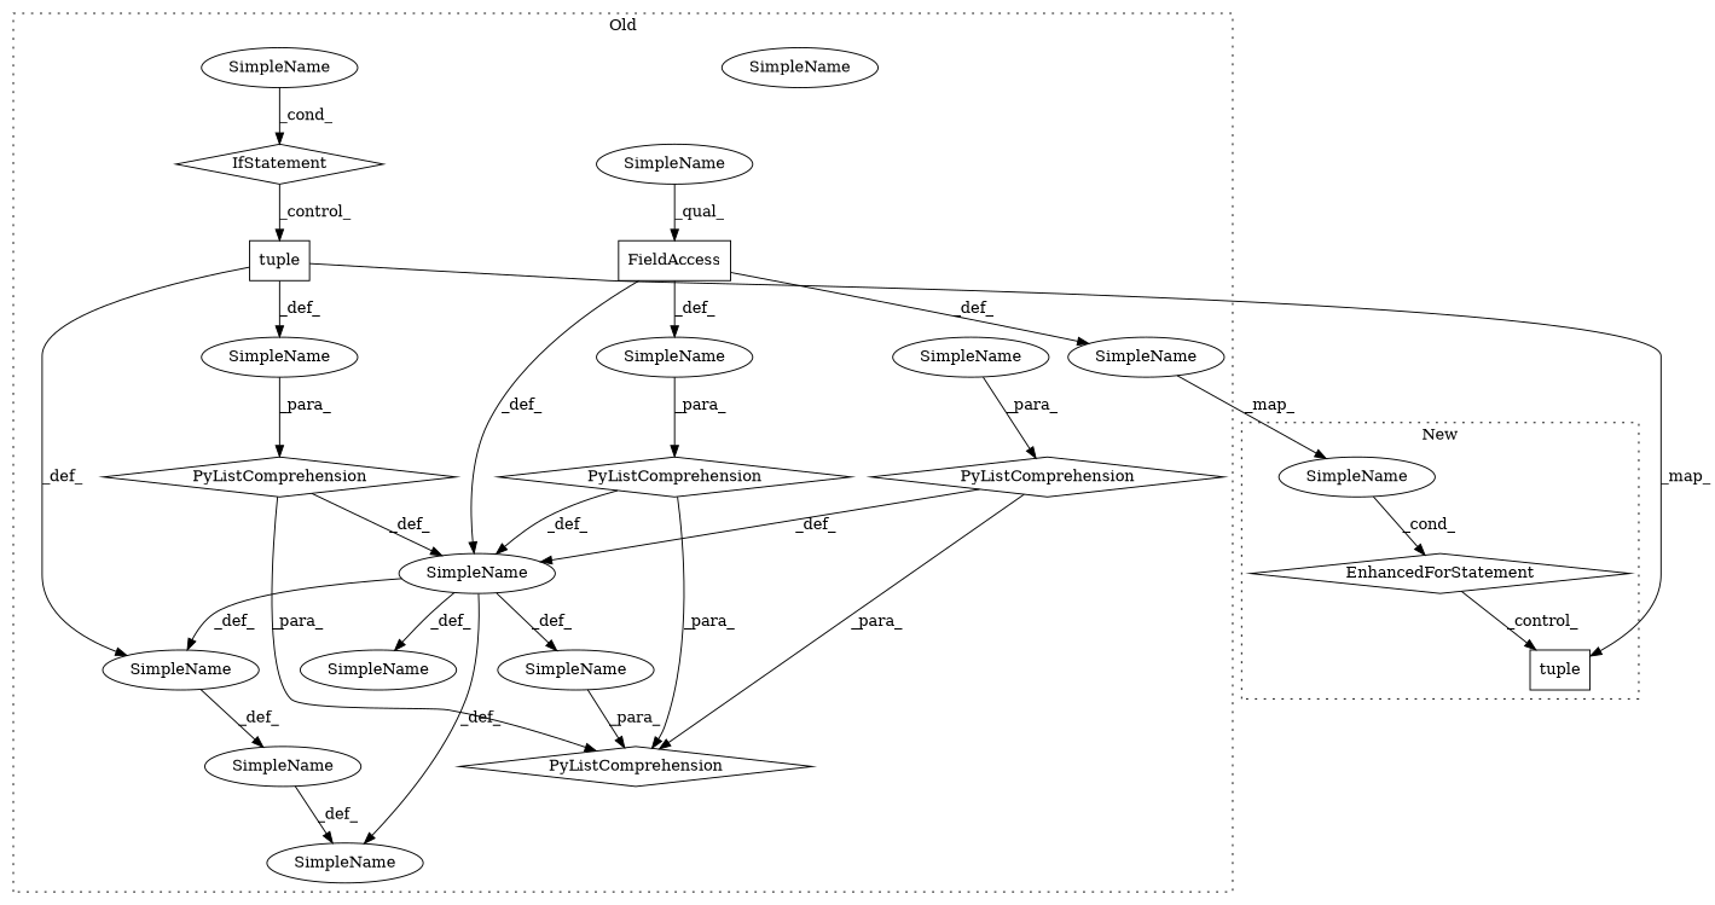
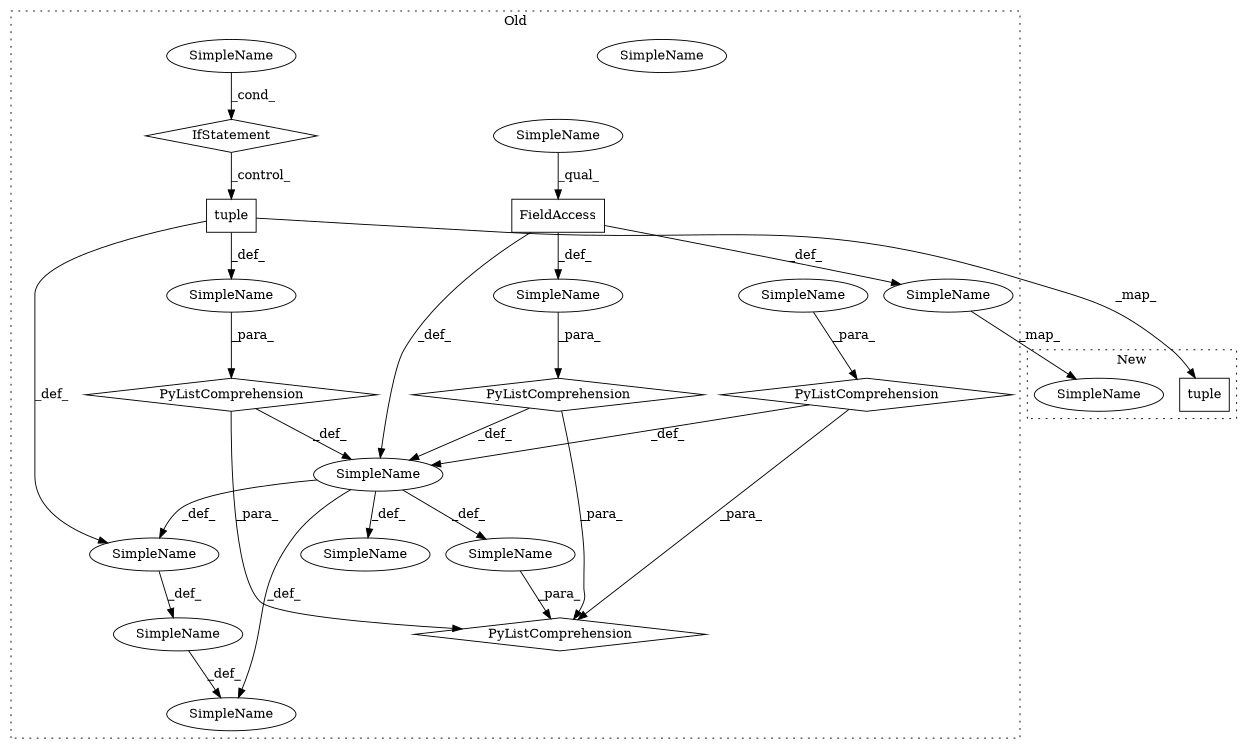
  digraph {
    fontname="DejaVu Serif"
    node [a=42 shape=ellipse fontname="DejaVu Serif"]
    edge [fontname="DejaVu Serif"]
    n1 [a=32 l="6,1" label=tuple s="1372,1387" shape=box]
    n2 [a=25 l=41 label=IfStatement s=1446 shape=diamond]
    n3 [l=3 label=SimpleName s=1717]
    n4 [label=SimpleName]
    n5 [label=SimpleName]
    n6 [l=5 label=SimpleName s=2063]
    n7 [l=11 label=SimpleName s=2077]
    n8 [label=SimpleName]
    n9 [a=109 l=208 label=PyListComprehension s=1945 shape=diamond]
    n10 [label=SimpleName]
    n11 [a=109 l=123 label=PyListComprehension s=1372 shape=diamond]
    n12 [l=9 label=SimpleName s=2045]
    n13 [a=109 l=134 label=PyListComprehension s=1787 shape=diamond]
    n14 [label=SimpleName]
    n15 [a=109 l=247 label=PyListComprehension s=1516 shape=diamond]
    n16 [label=SimpleName]
    n17 [a=22 l=23 label=FieldAccess s=1723 shape=box]
    n18 [l=10 label=SimpleName s=1723]
    n19 [l=10 label=SimpleName s=1723]
    n20 [l=5 label=SimpleName s=1482]
    n21 [a=32 l="6,1" label=tuple s="1397,1412" shape=box]
    n22 [l=3 label=SimpleName s=1327]
-   n23 [a=70 l="53,2" label=EnhancedForStatement s="1270,1356" shape=diamond]
    subgraph cluster_1 {
      label=Old
      style=dotted
      n1
      n2
      n3
      n4
      n5
      n6
      n7
      n8
      n9
      n10
      n11
      n12
      n13
      n14
      n15
      n16
      n17
      n18
      n19
      n20
    }
    subgraph cluster_2 {
      label=New
      style=dotted
      n21
      n22
-     n23
    }
    n1 -> n10 [label=_def_]
    n1 -> n12 [label=_def_]
    n1 -> n21 [label=_map_]
    n2 -> n1 [label=_control_]
    n3 -> n22 [label=_map_]
    n4 -> n5 [label=_def_]
    n4 -> n7 [label=_def_]
    n4 -> n8 [label=_def_]
    n4 -> n12 [label=_def_]
    n6 -> n7 [label=_def_]
    n8 -> n9 [label=_para_]
    n10 -> n11 [label=_para_]
    n11 -> n4 [label=_def_]
    n11 -> n9 [label=_para_]
    n12 -> n6 [label=_def_]
    n13 -> n4 [label=_def_]
    n13 -> n9 [label=_para_]
    n14 -> n13 [label=_para_]
    n15 -> n4 [label=_def_]
    n15 -> n9 [label=_para_]
    n16 -> n15 [label=_para_]
    n17 -> n3 [label=_def_]
    n17 -> n4 [label=_def_]
    n17 -> n16 [label=_def_]
    n19 -> n17 [label=_qual_]
    n20 -> n2 [label=_cond_]
-   n22 -> n23 [label=_cond_]
-   n23 -> n21 [label=_control_]
  }
